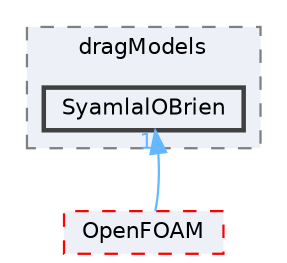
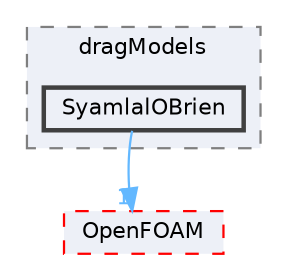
  digraph {
    compound=true
    node [fillcolor="#edf0f7" fontname=Helvetica fontsize=10 shape=box]
    n1 [color=grey25 height=0.2 label=SyamlalOBrien style="filled,bold" width=0.4]
    n2 [color=red height=0.2 label=OpenFOAM style="filled,dashed" width=0.4]
    subgraph cluster_1 {
      bgcolor="#edf0f7"
      fontname=Helvetica
      fontsize=10
      label=dragModels
      pencolor=grey50
      style="filled,dashed"
      n1
    }
-   n2 -> n1 [color=steelblue1 fontcolor=steelblue1 fontname=Helvetica fontsize=10 headlabel=1 labeldistance=1.5 labelfontname=Helvetica labelfontsize=10]
+   n1 -> n2 [color=steelblue1 fontcolor=steelblue1 fontname=Helvetica fontsize=10 headlabel=1 labeldistance=1.5 labelfontname=Helvetica labelfontsize=10]
  }
